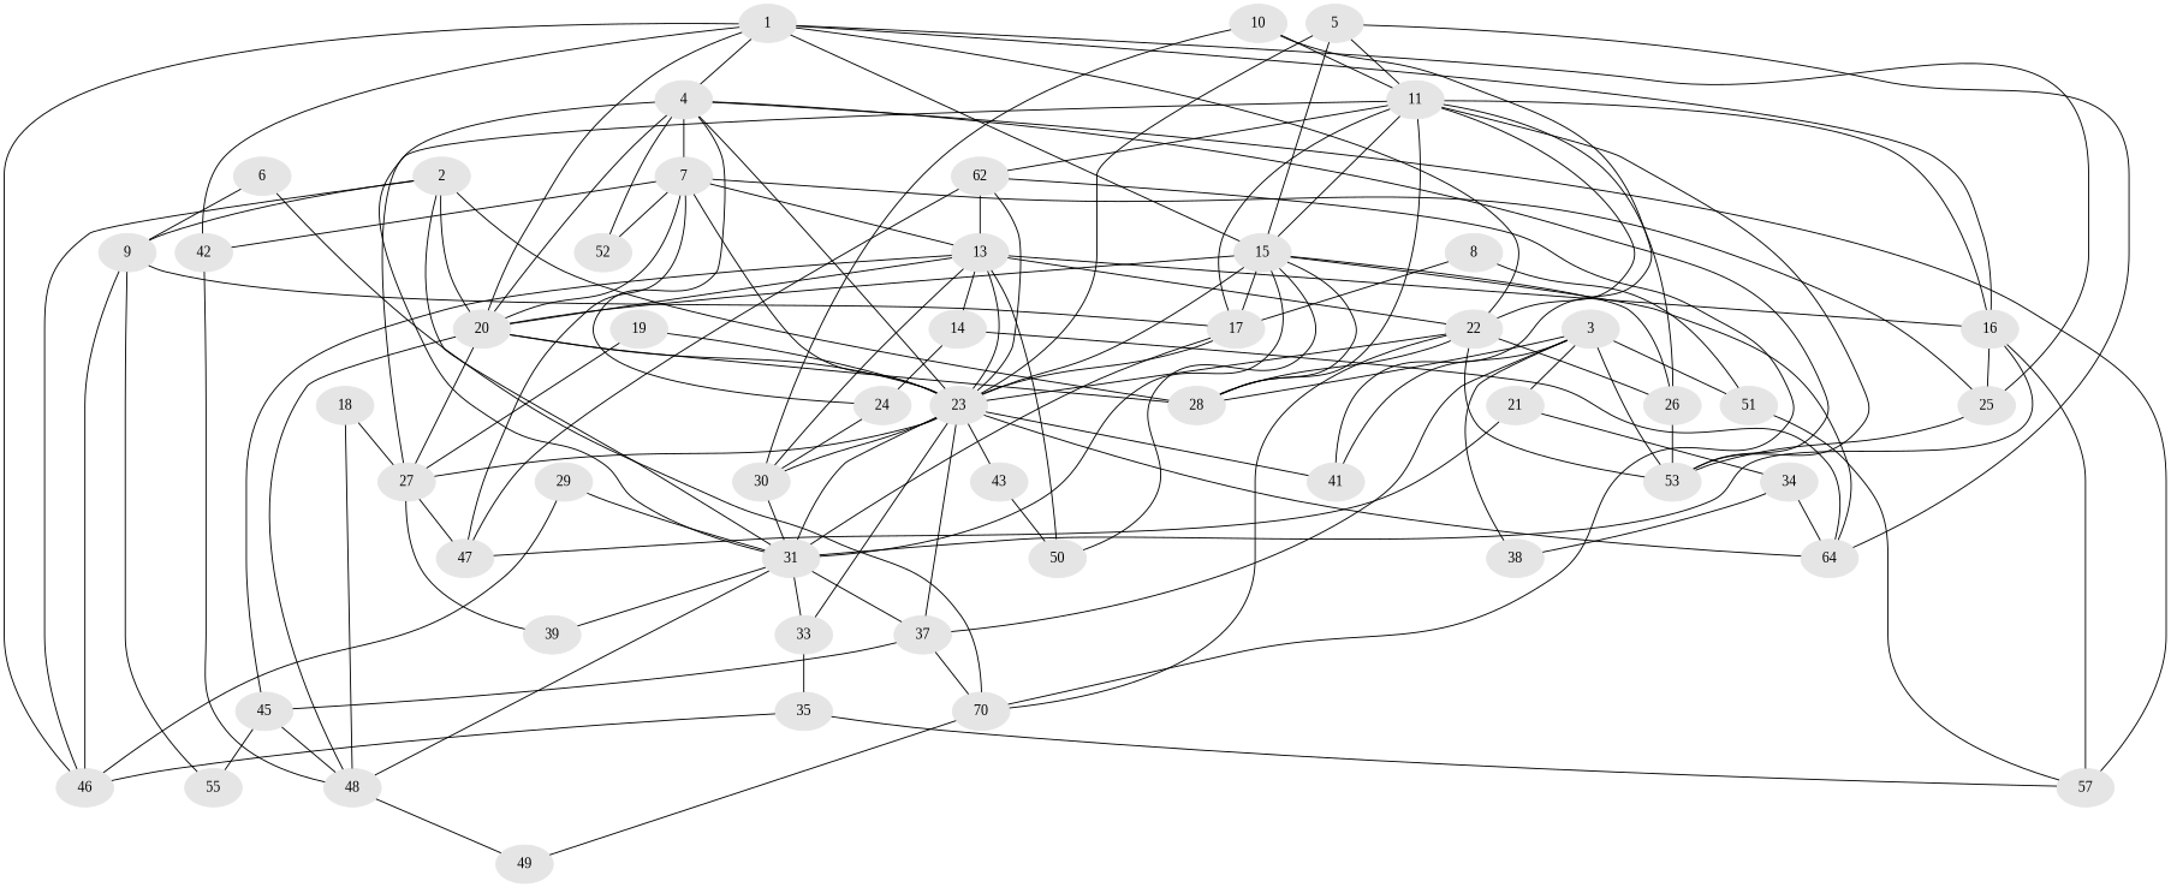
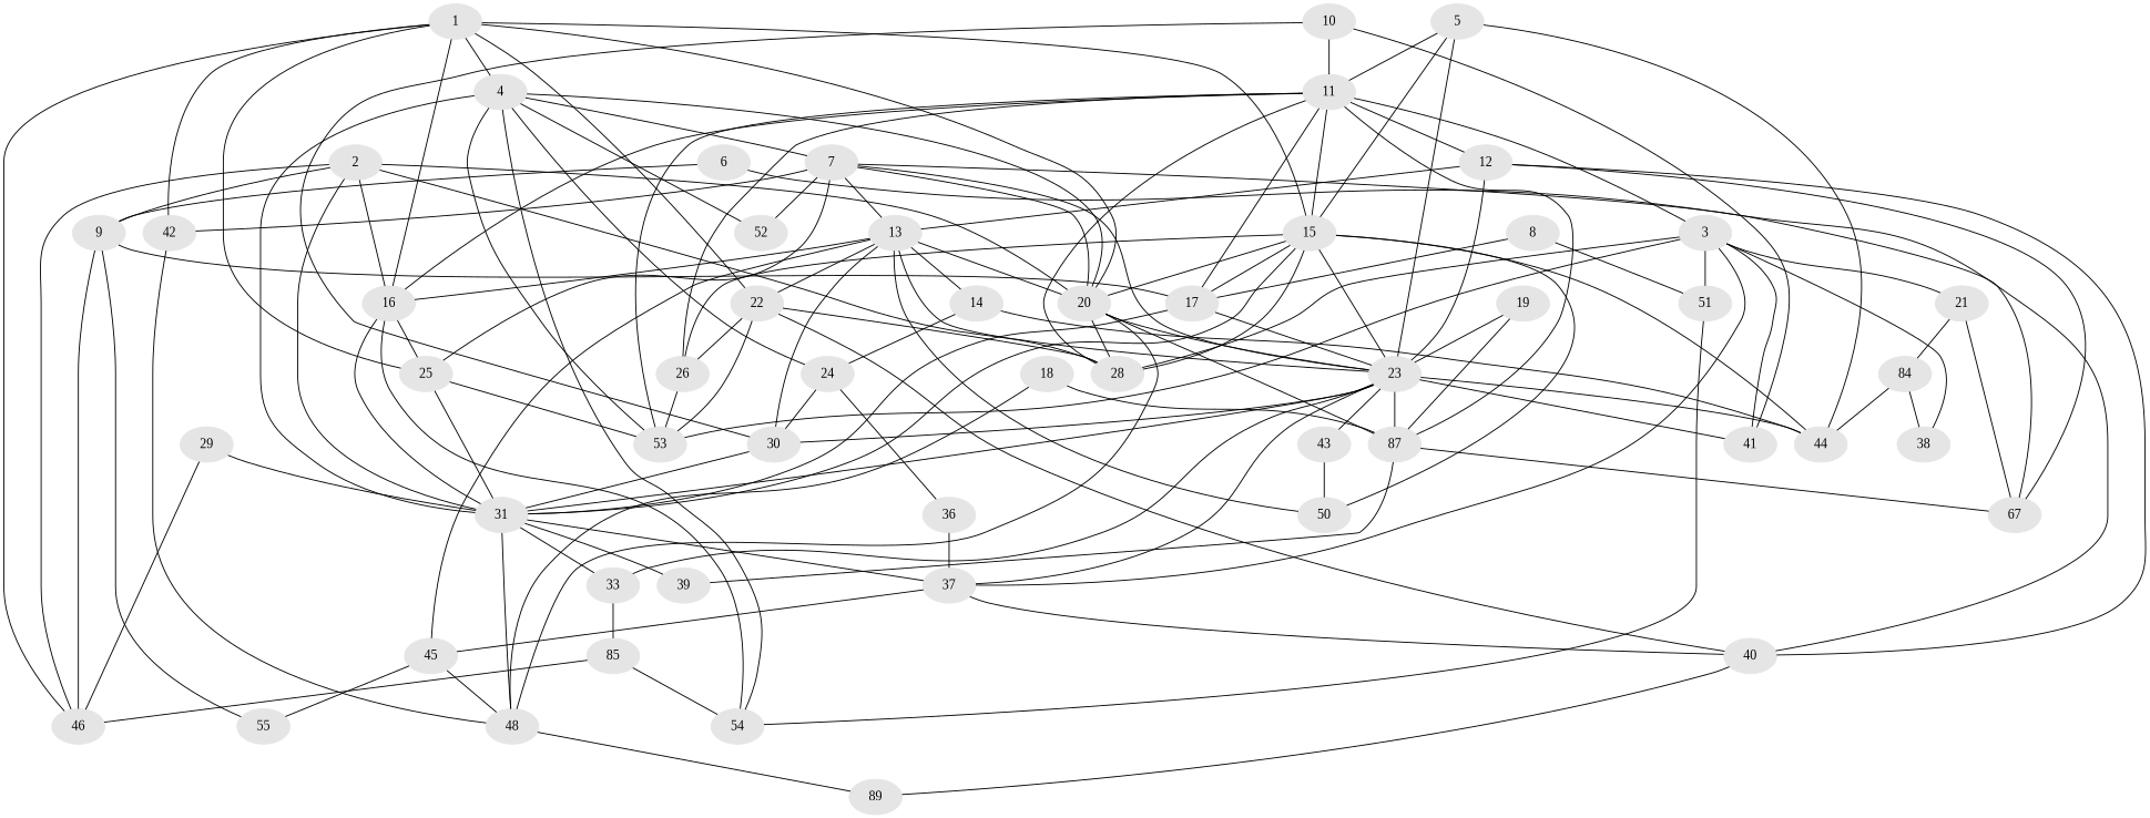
  graph {
    fontname="Liberation Serif"
    node [color=gray90 fontname="Liberation Serif" style=filled]
    edge [fontname="Liberation Serif" weight=1.0]
    1
    4
    15
    16
    20
    22
    25
    42
    46
    31
    53
    7
    23
    24
    52
-   54 [label=57]
+   54
    28
-   44 [label=64]
+   44
    17
    26
    50
-   27
+   27 [label=87]
    48
-   40 [label=70]
+   40
    2
    9
    55
    37
    33
    39
    3
    21
    38
    41
    51
-   47
-   34
+   47 [label=67]
+   34 [label=84]
    45
    13
    30
    43
+   36
    5
    11
-   12 [label=62]
+   12
    6
-   49
+   49 [label=89]
    14
    8
    10
    18
    19
-   35
+   35 [label=85]
    29
    1 -- 4
    1 -- 15
    1 -- 16
    1 -- 20
    1 -- 22
    1 -- 25
    1 -- 42
    1 -- 46
    4 -- 20
    4 -- 31 [weight=3.0]
    4 -- 53
    4 -- 7 [weight=2.0]
-   4 -- 23
    4 -- 24
    4 -- 52
    4 -- 54
    15 -- 20
    15 -- 31
    15 -- 23 [weight=3.0]
    15 -- 28
    15 -- 44
    15 -- 17 [weight=2.0]
    15 -- 26
    15 -- 50
    16 -- 25
    16 -- 31 [weight=2.0]
    16 -- 54 [weight=2.0]
    20 -- 23
    20 -- 28
    20 -- 27 [weight=2.0]
    20 -- 48
    22 -- 53
-   22 -- 23 [weight=2.0]
    22 -- 28
    22 -- 26
    22 -- 40
+   25 -- 31
    25 -- 53
    42 -- 48
    31 -- 48
    31 -- 37
    31 -- 33
    31 -- 39
    7 -- 20
    7 -- 25
    7 -- 42
    7 -- 23
    7 -- 52
    7 -- 47
    7 -- 13
    23 -- 31
    23 -- 44
    23 -- 27 [weight=2.0]
    23 -- 37
    23 -- 33
    23 -- 41
    23 -- 30
    23 -- 43
    24 -- 30
+   24 -- 36
    17 -- 31 [weight=2.0]
    17 -- 23
    26 -- 53
    27 -- 39
    27 -- 47
    48 -- 49
    40 -- 49
+   2 -- 16
    2 -- 20
    2 -- 46
    2 -- 31
    2 -- 28
    2 -- 9 [weight=2.0]
    9 -- 46
    9 -- 17
    9 -- 55
    37 -- 40
    37 -- 45
    33 -- 35
    3 -- 53
    3 -- 28
    3 -- 37
    3 -- 21
    3 -- 38
    3 -- 41
    3 -- 51
    21 -- 47
    21 -- 34
    51 -- 54
    34 -- 44
    34 -- 38
    45 -- 48
    45 -- 55
    13 -- 16
    13 -- 20
    13 -- 22
    13 -- 23
    13 -- 50
    13 -- 45
    13 -- 30
    13 -- 14
    30 -- 31
    43 -- 50
+   36 -- 37
    5 -- 15
    5 -- 23 [weight=2.0]
    5 -- 44
    5 -- 11
    11 -- 15
    11 -- 16
-   11 -- 22 [weight=2.0]
+   11 -- 3 [weight=2.0]
    11 -- 53
    11 -- 28 [weight=2.0]
    11 -- 17
    11 -- 26
    11 -- 27
    11 -- 12
    12 -- 23 [weight=3.0]
    12 -- 40
    12 -- 47
    12 -- 13 [weight=3.0]
    6 -- 40
    6 -- 9
    14 -- 24
    14 -- 44
    8 -- 17
    8 -- 51
    10 -- 41
    10 -- 30
    10 -- 11
    18 -- 27
    18 -- 48
    19 -- 23
    19 -- 27
    35 -- 46
    35 -- 54
    29 -- 46
    29 -- 31
  }
